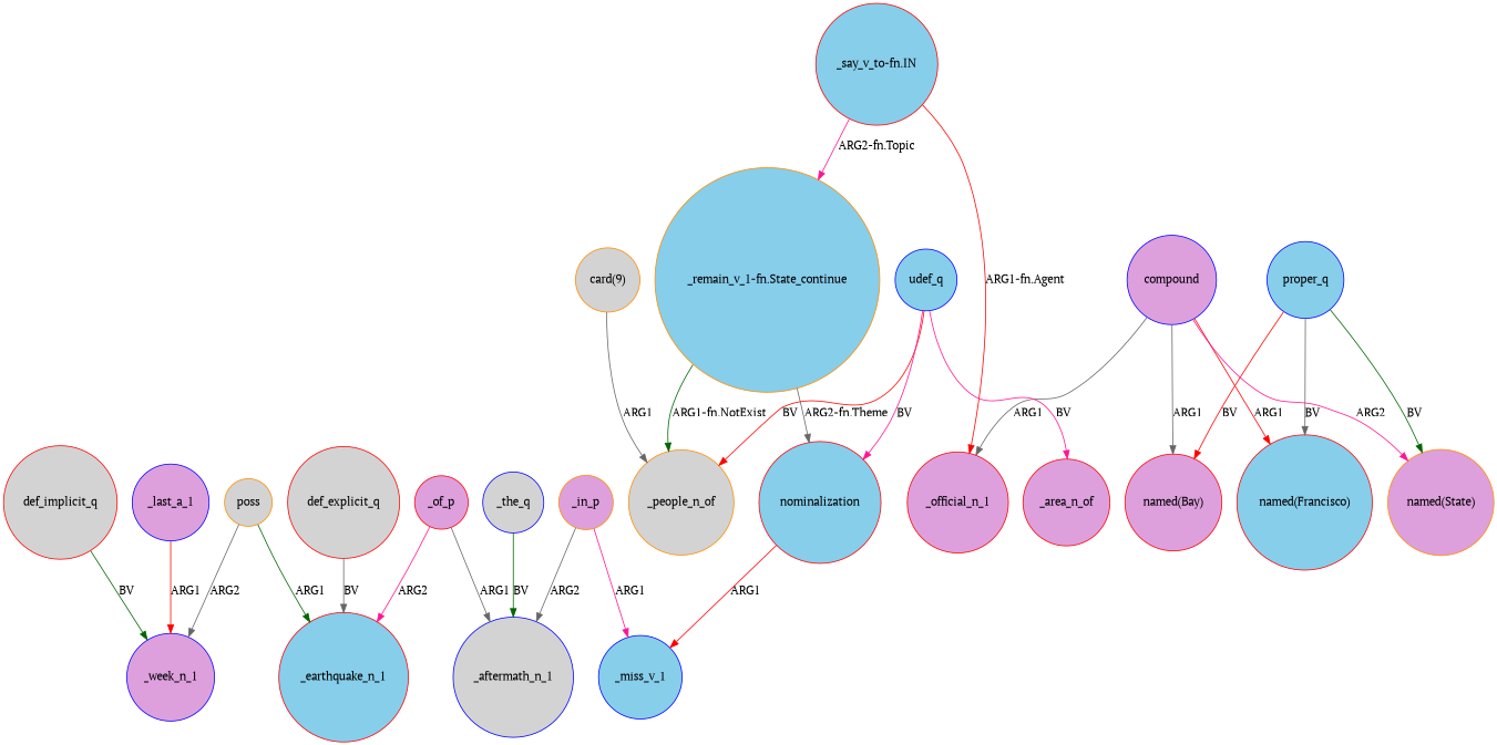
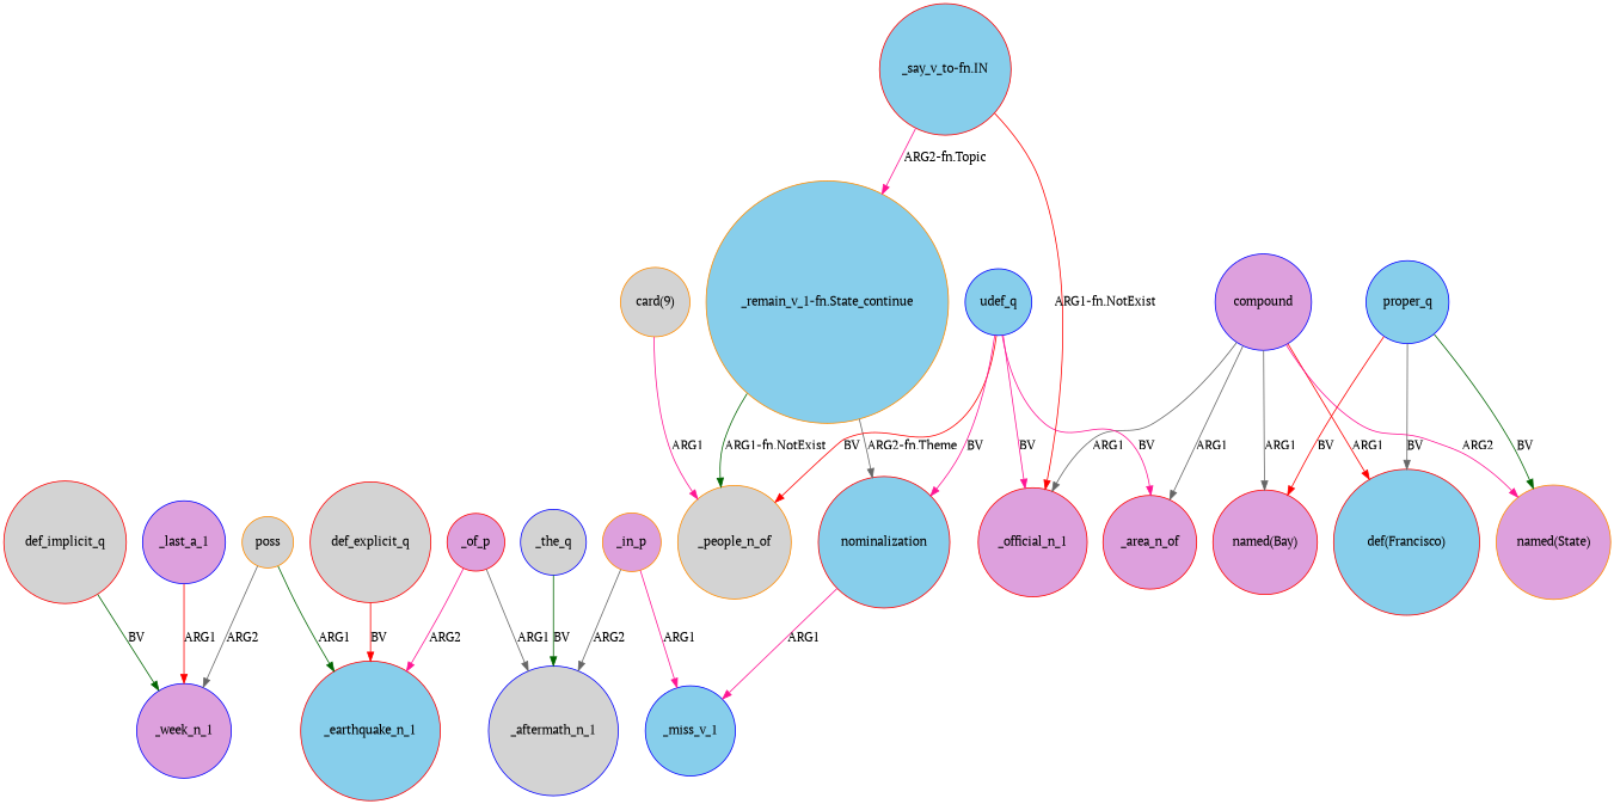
  digraph {
    fontname="PT Serif"
    node [color=red fillcolor=plum fontname="PT Serif" shape=circle style=filled]
    edge [color=gray40 fontname="PT Serif"]
    def_explicit_q [fillcolor=lightgrey]
    _earthquake_n_1 [fillcolor=skyblue]
    def_implicit_q [fillcolor=lightgrey]
    _week_n_1 [color=blue]
    proper_q [color=blue fillcolor=skyblue]
    "named(Bay)"
-   "named(Francisco)" [fillcolor=skyblue]
+   "named(Francisco)" [fillcolor=skyblue label="def(Francisco)"]
    n8 [color=darkorange label="named(State)"]
    compound [color=blue]
    _official_n_1
    _area_n_of
    "_say_v_to-fn.IN" [fillcolor=skyblue]
    "_remain_v_1-fn.State_continue" [color=darkorange fillcolor=skyblue]
    _people_n_of [color=darkorange fillcolor=lightgrey]
    nominalization [fillcolor=skyblue]
    _miss_v_1 [color=blue fillcolor=skyblue]
    poss [color=darkorange fillcolor=lightgrey]
    _in_p [color=darkorange]
    _aftermath_n_1 [color=blue fillcolor=lightgrey]
    "card(9)" [color=darkorange fillcolor=lightgrey]
    udef_q [color=blue fillcolor=skyblue]
    _the_q [color=blue fillcolor=lightgrey]
    _of_p
    _last_a_1 [color=blue]
-   def_explicit_q -> _earthquake_n_1 [label=BV]
+   def_explicit_q -> _earthquake_n_1 [color=red label=BV]
    def_implicit_q -> _week_n_1 [color=darkgreen label=BV]
    proper_q -> "named(Bay)" [color=red label=BV]
    proper_q -> "named(Francisco)" [label=BV]
    proper_q -> n8 [color=darkgreen label=BV]
    compound -> "named(Bay)" [label=ARG1]
    compound -> "named(Francisco)" [color=red label=ARG1]
    compound -> n8 [color=deeppink label=ARG2]
    compound -> _official_n_1 [label=ARG1]
-   "_say_v_to-fn.IN" -> _official_n_1 [color=red label="ARG1-fn.Agent"]
+   compound -> _area_n_of [label=ARG1]
+   "_say_v_to-fn.IN" -> _official_n_1 [color=red label="ARG1-fn.NotExist"]
    "_say_v_to-fn.IN" -> "_remain_v_1-fn.State_continue" [color=deeppink label="ARG2-fn.Topic"]
    "_remain_v_1-fn.State_continue" -> _people_n_of [color=darkgreen label="ARG1-fn.NotExist"]
    "_remain_v_1-fn.State_continue" -> nominalization [label="ARG2-fn.Theme"]
-   nominalization -> _miss_v_1 [color=red label=ARG1]
+   nominalization -> _miss_v_1 [color=deeppink label=ARG1]
    poss -> _earthquake_n_1 [color=darkgreen label=ARG1]
    poss -> _week_n_1 [label=ARG2]
    _in_p -> _miss_v_1 [color=deeppink label=ARG1]
    _in_p -> _aftermath_n_1 [label=ARG2]
-   "card(9)" -> _people_n_of [label=ARG1]
+   "card(9)" -> _people_n_of [color=deeppink label=ARG1]
+   udef_q -> _official_n_1 [color=deeppink label=BV]
    udef_q -> _area_n_of [color=deeppink label=BV]
    udef_q -> _people_n_of [color=red label=BV]
    udef_q -> nominalization [color=deeppink label=BV]
    _the_q -> _aftermath_n_1 [color=darkgreen label=BV]
    _of_p -> _earthquake_n_1 [color=deeppink label=ARG2]
    _of_p -> _aftermath_n_1 [label=ARG1]
    _last_a_1 -> _week_n_1 [color=red label=ARG1]
  }
